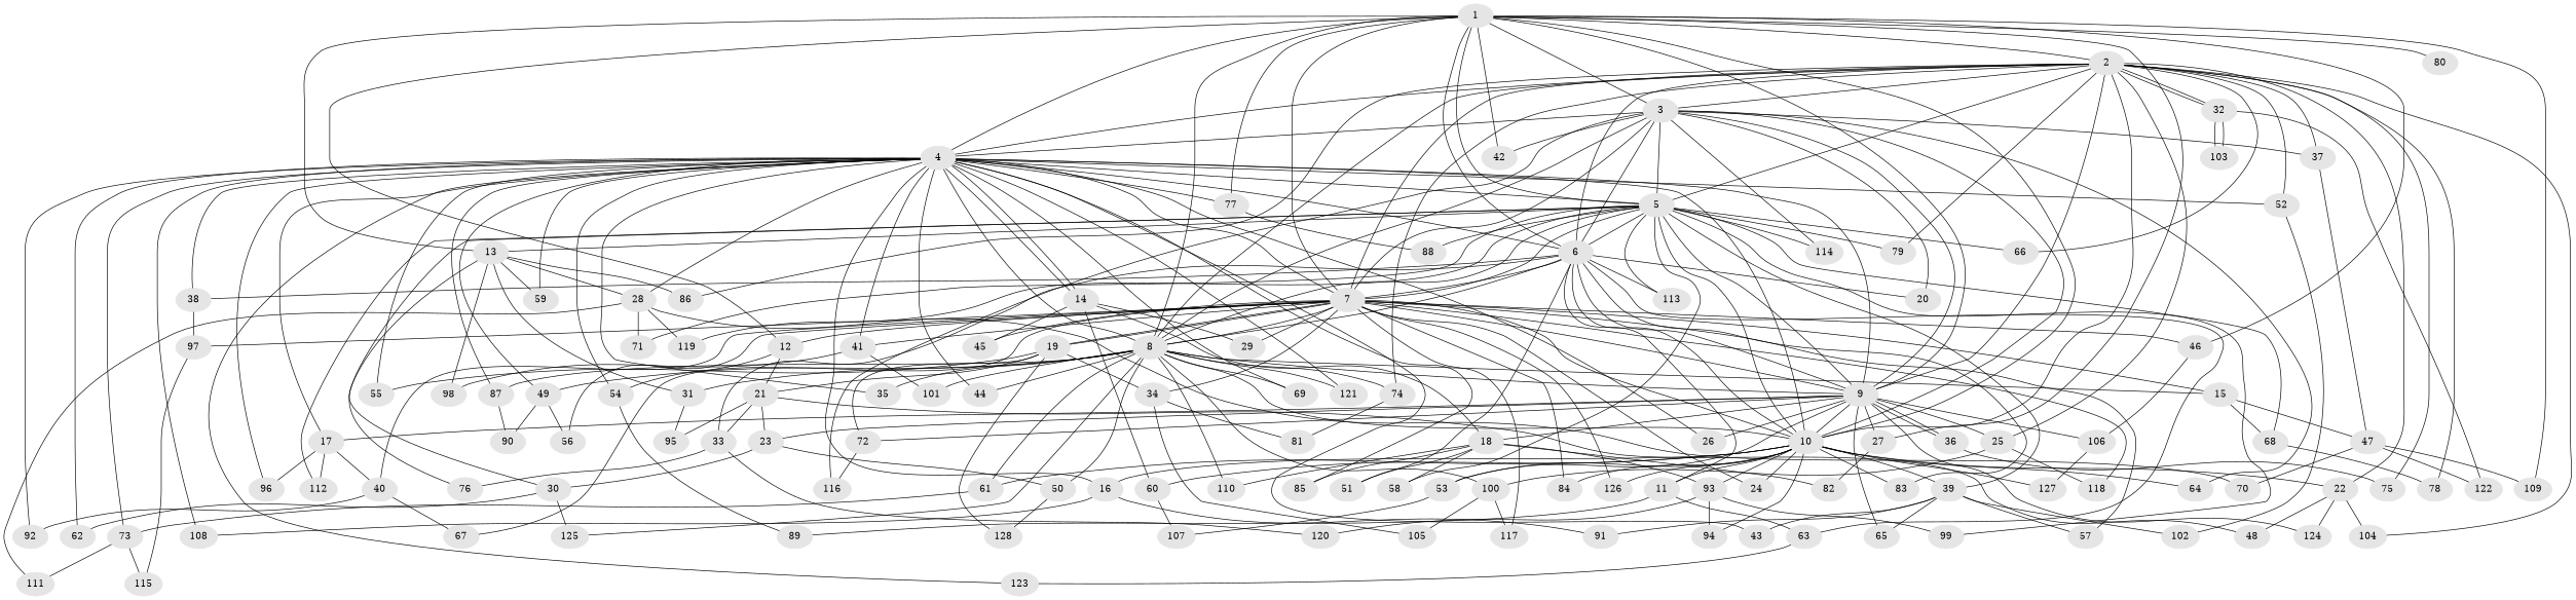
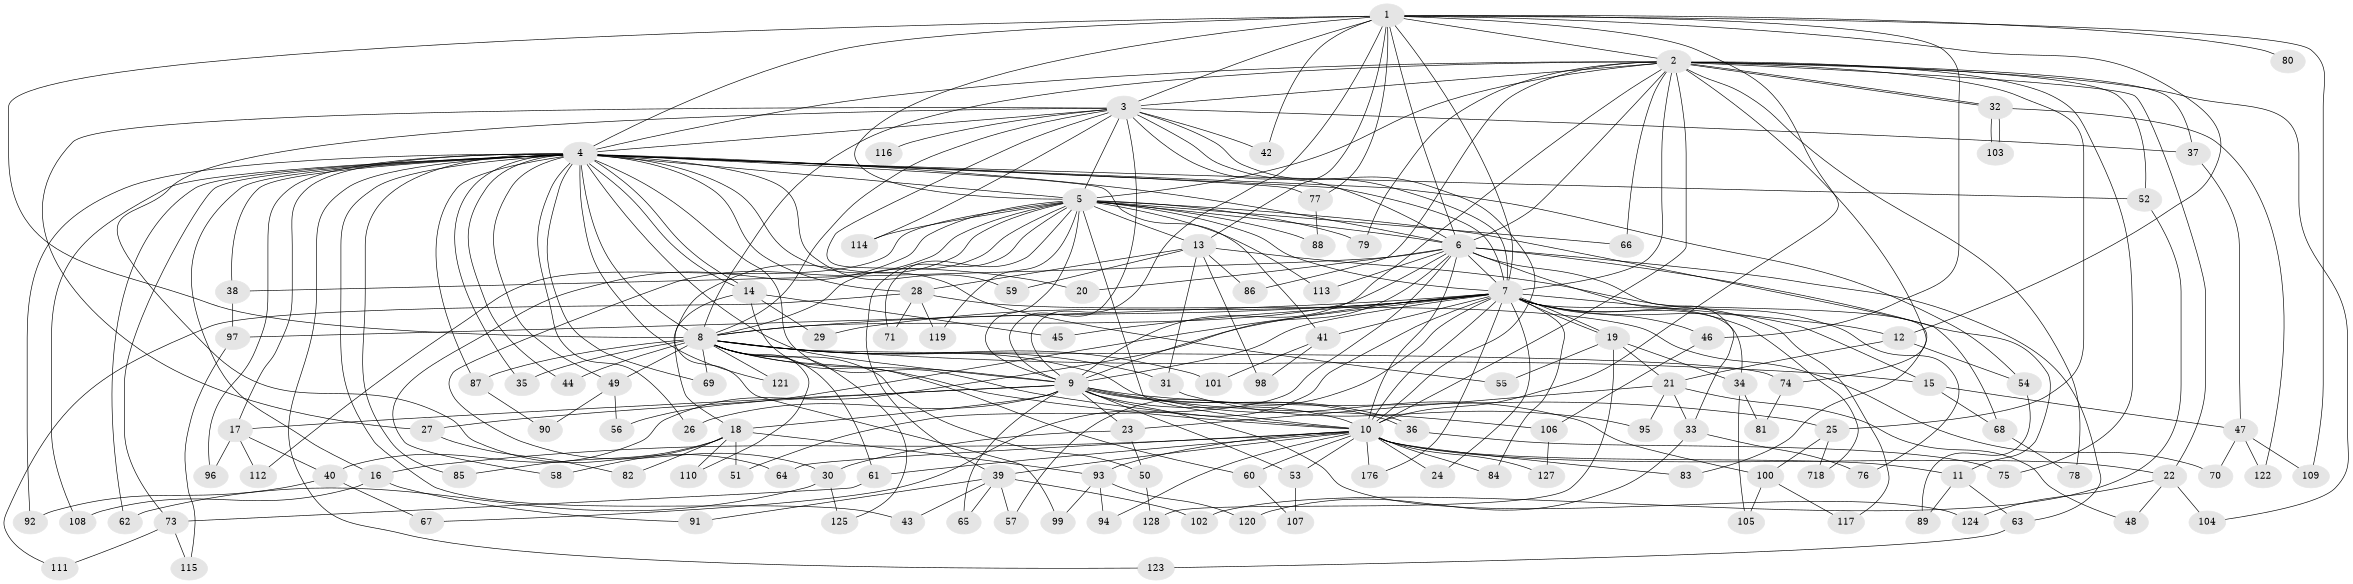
  graph {
    node [color=gray90 style=filled]
    1
    2
    3
    4
    5
    6
    7
    8
    9
    10
    12
    13
    27
    42
    46
    77
    80
    109
    22
    25
    32
    37
    52
    66
    74
    75
    78
    79
    86
    104
    20
    64
    114
    116
    14
    16
    17
    26
    28
    35
    38
    41
    43
    44
    49
    54
    55
    59
    62
    69
    73
    85
    87
    92
    96
    108
    121
    123
    30
    39
    58
    68
    71
    88
    99
    112
    113
    119
    11
    33
    51
    63
    83
    15
    19
    24
    29
    34
    40
    45
    56
    57
    67
    84
    97
    117
-   118
-   126
+   118 [label=718]
+   126 [label=176]
    31
    50
    61
    100
    101
    110
    125
    18
    23
    36
    53
    65
-   72
    106
    124
    60
    93
    94
    127
    21
    76
    98
    82
    48
    103
    122
    47
    102
    81
    91
    70
    111
    90
    89
    115
    120
    128
    105
    95
    107
    1 -- 2
    1 -- 3
    1 -- 4
    1 -- 5
    1 -- 6
    1 -- 7
    1 -- 8
    1 -- 9
    1 -- 10
    1 -- 12
    1 -- 13
-   1 -- 27
+   3 -- 27
    1 -- 42
    1 -- 46
    1 -- 77
    1 -- 80
    1 -- 109
    2 -- 3
    2 -- 4
    2 -- 5
    2 -- 6
    2 -- 7
    2 -- 8
    2 -- 9
    2 -- 10
    2 -- 22
    2 -- 25
    2 -- 32
    2 -- 32
    2 -- 37
    2 -- 52
    2 -- 66
    2 -- 74
    2 -- 75
    2 -- 78
    2 -- 79
    2 -- 86
    2 -- 104
    3 -- 4
    3 -- 5
    3 -- 6
    3 -- 7
    3 -- 8
    3 -- 9
    3 -- 10
    3 -- 42
    3 -- 37
    3 -- 20
    3 -- 64
    3 -- 114
    3 -- 116
    4 -- 5
    4 -- 6
    4 -- 7
    4 -- 8
    4 -- 9
    4 -- 10
    4 -- 77
    4 -- 52
    4 -- 14
    4 -- 14
    4 -- 16
    4 -- 17
    4 -- 26
    4 -- 28
    4 -- 35
    4 -- 38
    4 -- 41
    4 -- 43
    4 -- 44
    4 -- 49
    4 -- 54
    4 -- 55
    4 -- 59
    4 -- 62
    4 -- 69
    4 -- 73
    4 -- 85
    4 -- 87
    4 -- 92
    4 -- 96
    4 -- 108
    4 -- 121
    4 -- 123
    5 -- 6
    5 -- 7
    5 -- 8
    5 -- 9
    5 -- 10
    5 -- 13
    5 -- 66
    5 -- 79
    5 -- 114
    5 -- 30
    5 -- 39
    5 -- 58
    5 -- 68
    5 -- 71
    5 -- 88
    5 -- 99
    5 -- 112
    5 -- 113
    5 -- 119
    6 -- 7
    6 -- 8
    6 -- 9
    6 -- 10
    6 -- 20
    6 -- 38
    6 -- 113
    6 -- 11
    6 -- 33
    6 -- 51
    6 -- 63
    6 -- 83
    7 -- 8
    7 -- 9
    7 -- 10
    7 -- 12
    7 -- 46
    7 -- 41
    7 -- 15
    7 -- 19
    7 -- 19
    7 -- 24
    7 -- 29
    7 -- 34
    7 -- 40
    7 -- 45
    7 -- 56
    7 -- 57
    7 -- 67
    7 -- 84
    7 -- 97
    7 -- 117
    7 -- 118
    7 -- 126
    8 -- 9
    8 -- 10
    8 -- 74
    8 -- 35
    8 -- 44
    8 -- 49
    8 -- 69
    8 -- 87
    8 -- 121
    8 -- 15
    8 -- 31
    8 -- 50
    8 -- 61
    8 -- 100
    8 -- 101
    8 -- 110
    8 -- 125
    9 -- 10
    9 -- 27
    9 -- 25
    9 -- 17
    9 -- 26
    9 -- 18
    9 -- 23
    9 -- 36
    9 -- 36
    9 -- 53
    9 -- 65
-   9 -- 72
    9 -- 106
    9 -- 124
    10 -- 22
    10 -- 64
    10 -- 16
    10 -- 39
    10 -- 11
    10 -- 83
    10 -- 24
    10 -- 84
    10 -- 126
    10 -- 61
    10 -- 53
    10 -- 60
    10 -- 93
    10 -- 94
    10 -- 127
    12 -- 54
    12 -- 21
    13 -- 86
    13 -- 28
    13 -- 59
    13 -- 31
    13 -- 76
    13 -- 98
    27 -- 82
    46 -- 106
    77 -- 88
    22 -- 104
    22 -- 124
    22 -- 48
    25 -- 118
    25 -- 100
    32 -- 103
    32 -- 103
    32 -- 122
    37 -- 47
    52 -- 102
    74 -- 81
    14 -- 29
    14 -- 45
    14 -- 18
    14 -- 60
    16 -- 108
    16 -- 91
    17 -- 96
    17 -- 112
    17 -- 40
    28 -- 71
    28 -- 119
    28 -- 70
    28 -- 111
    38 -- 97
    41 -- 101
    41 -- 98
    49 -- 56
    49 -- 90
    54 -- 89
    73 -- 111
    73 -- 115
    87 -- 90
    30 -- 62
    30 -- 125
    39 -- 43
    39 -- 57
    39 -- 65
    39 -- 102
    39 -- 91
    68 -- 78
    11 -- 63
    11 -- 89
    33 -- 76
    33 -- 120
    63 -- 123
    15 -- 68
    15 -- 47
    19 -- 55
    19 -- 34
-   19 -- 72
    19 -- 21
    19 -- 128
    34 -- 81
    34 -- 105
    40 -- 92
    40 -- 67
    97 -- 115
    31 -- 95
    50 -- 128
    61 -- 73
    100 -- 117
    100 -- 105
    18 -- 85
    18 -- 58
    18 -- 51
    18 -- 110
    18 -- 93
    18 -- 82
    23 -- 30
    23 -- 50
    36 -- 75
    53 -- 107
-   72 -- 116
    106 -- 127
    60 -- 107
    93 -- 99
    93 -- 94
    93 -- 120
    21 -- 33
    21 -- 23
    21 -- 48
    21 -- 95
    47 -- 109
    47 -- 122
    47 -- 70
  }
